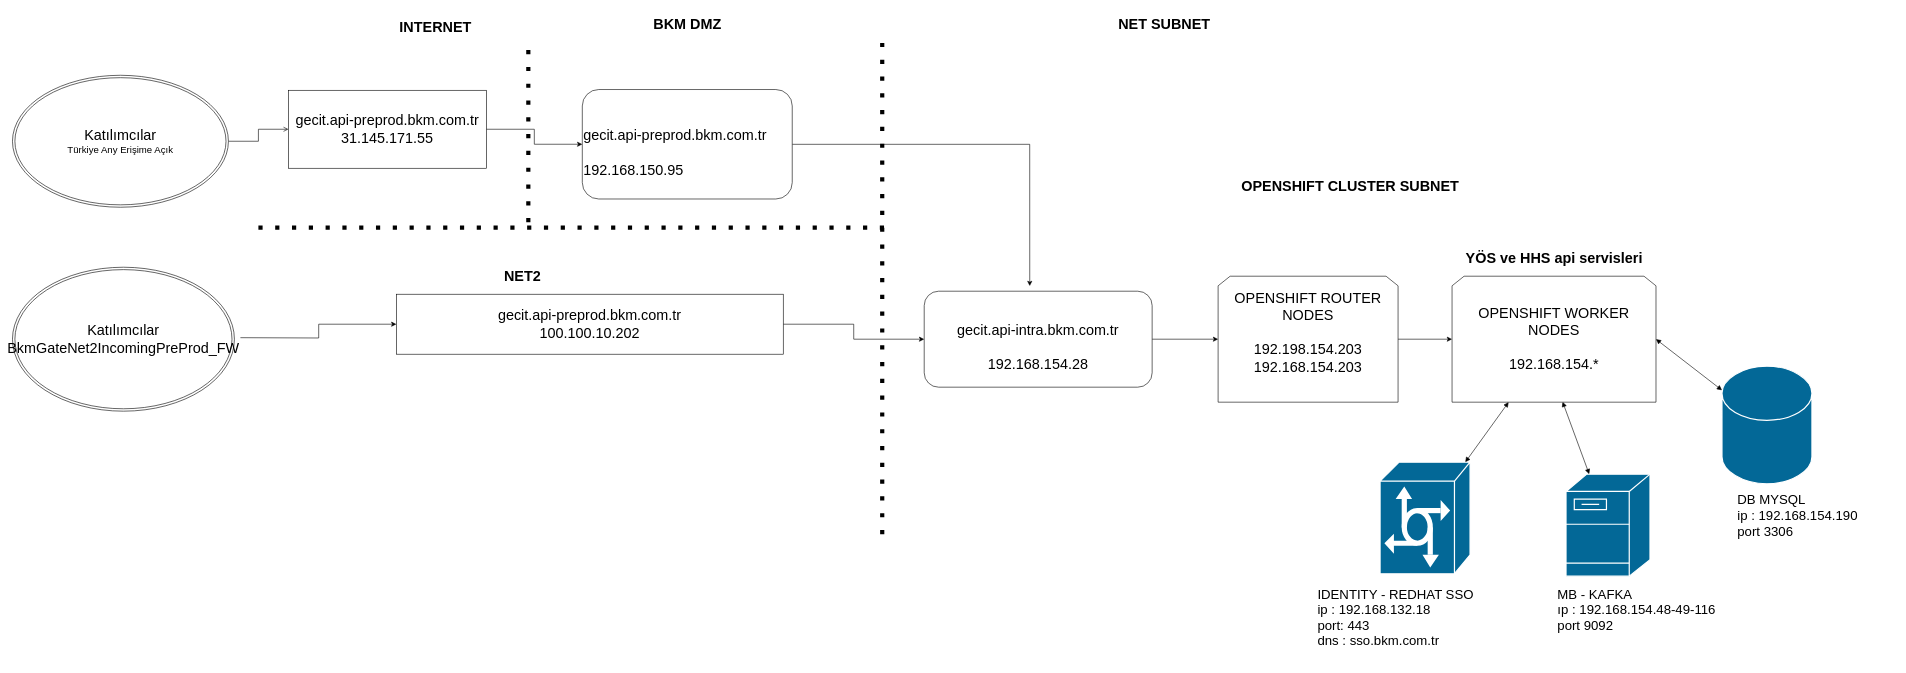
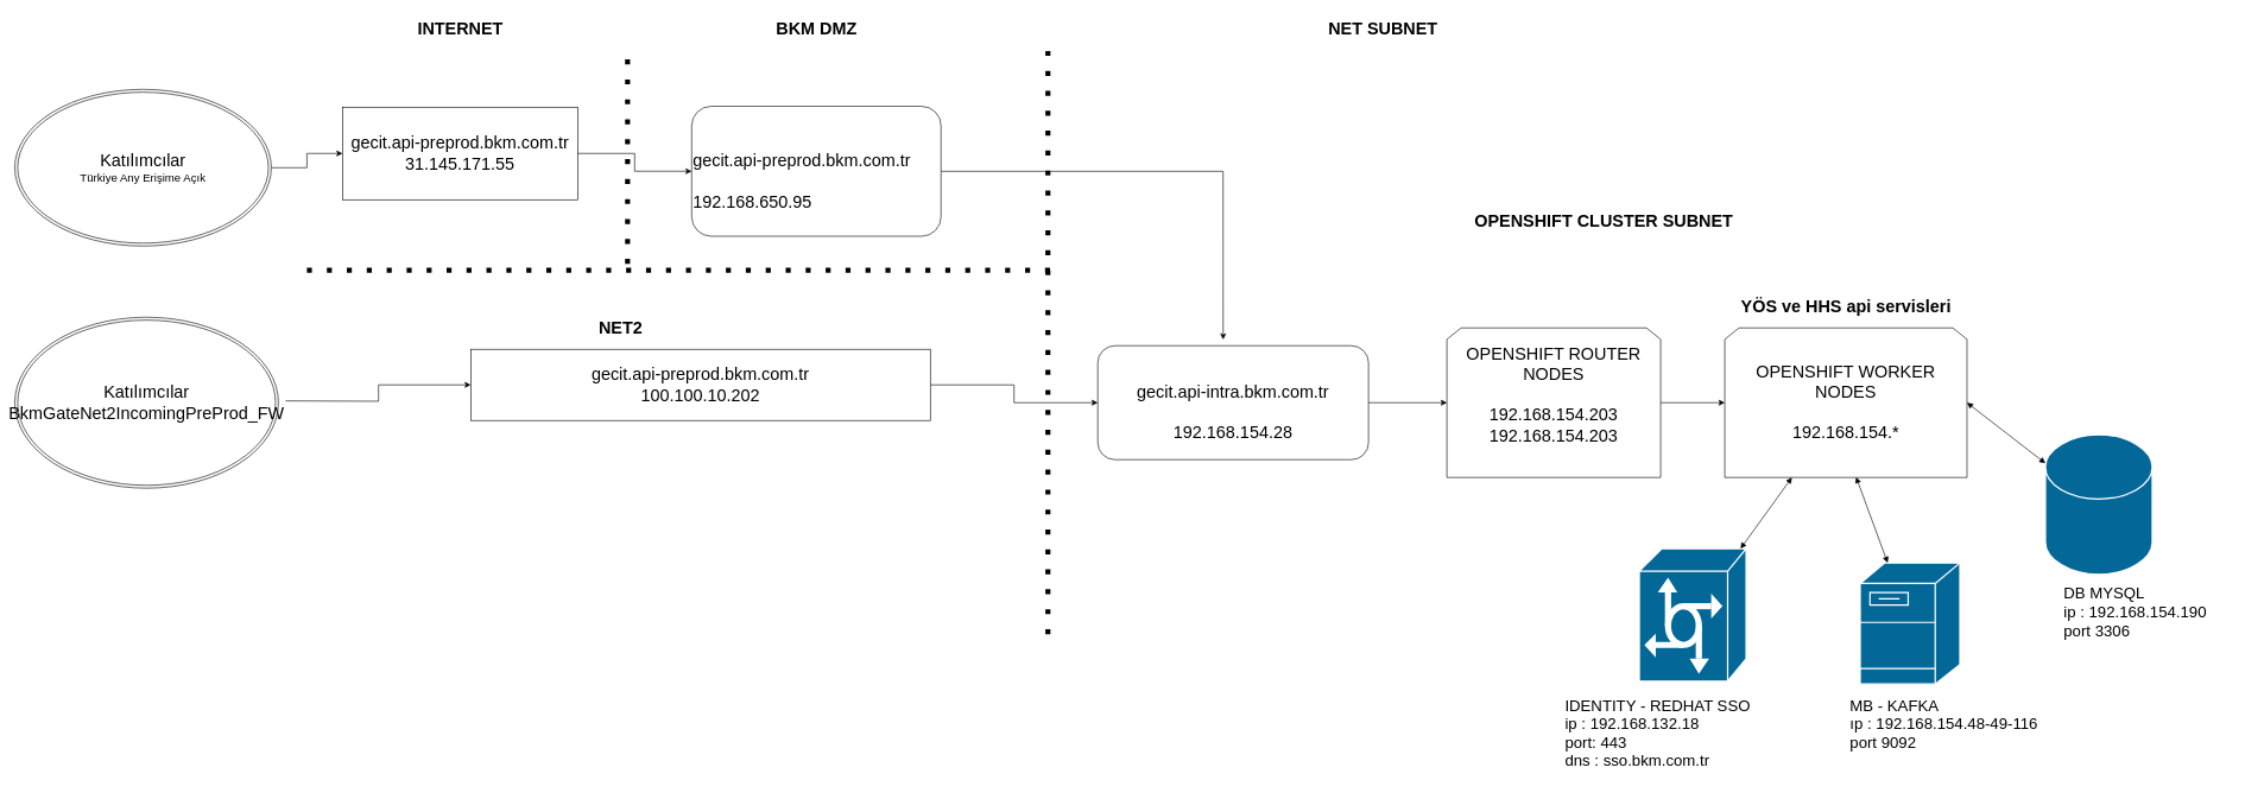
  <mxCell id="0" />
  <mxCell id="1" parent="0" />
- <mxCell id="2" value="INTERNET" style="text;strokeColor=none;fillColor=none;html=1;fontSize=24;fontStyle=1;verticalAlign=middle;align=center;" parent="1" vertex="1"><mxGeometry x="675" y="25" width="100" height="40" as="geometry" /></mxCell>
+ <mxCell id="2" value="INTERNET" style="text;strokeColor=none;fillColor=none;html=1;fontSize=24;fontStyle=1;verticalAlign=middle;align=center;" parent="1" vertex="1"><mxGeometry x="595" y="20" width="100" height="40" as="geometry" /></mxCell>
  <mxCell id="3" style="edgeStyle=orthogonalEdgeStyle;rounded=0;orthogonalLoop=1;jettySize=auto;html=1;entryX=0.463;entryY=-0.054;entryDx=0;entryDy=0;entryPerimeter=0;" parent="1" source="4" target="12" edge="1"><mxGeometry relative="1" as="geometry"><mxPoint x="1715" y="420" as="targetPoint" /></mxGeometry></mxCell>
- <mxCell id="4" value="&lt;font style=&quot;font-size: 24px;&quot;&gt;&lt;br&gt;gecit.api-preprod.bkm.com.tr&lt;br&gt;&lt;br&gt;&lt;/font&gt;&lt;table width=&quot;166&quot; cellspacing=&quot;0&quot; cellpadding=&quot;0&quot; border=&quot;0&quot;&gt;&lt;tbody&gt;&lt;tr style=&quot;height:15.0pt&quot; height=&quot;20&quot;&gt;  &lt;td style=&quot;height:15.0pt;width:125pt&quot; width=&quot;166&quot; height=&quot;20&quot;&gt;&lt;p style=&quot;margin-top: 0pt; margin-bottom: 0pt; margin-left: 0in; direction: ltr; unicode-bidi: embed; word-break: normal;&quot;&gt;&lt;font style=&quot;font-size: 24px;&quot;&gt;192.168.150.95&lt;/font&gt;&lt;/p&gt;&lt;/td&gt;&lt;/tr&gt;&lt;/tbody&gt;&lt;/table&gt;" style="rounded=1;whiteSpace=wrap;html=1;align=left;" parent="1" vertex="1"><mxGeometry x="970" y="148.75" width="350" height="182.5" as="geometry" /></mxCell>
+ <mxCell id="4" value="&lt;font style=&quot;font-size: 24px;&quot;&gt;&lt;br&gt;gecit.api-preprod.bkm.com.tr&lt;br&gt;&lt;br&gt;&lt;/font&gt;&lt;table width=&quot;166&quot; cellspacing=&quot;0&quot; cellpadding=&quot;0&quot; border=&quot;0&quot;&gt;&lt;tbody&gt;&lt;tr style=&quot;height:15.0pt&quot; height=&quot;20&quot;&gt;  &lt;td style=&quot;height:15.0pt;width:125pt&quot; width=&quot;166&quot; height=&quot;20&quot;&gt;&lt;p style=&quot;margin-top: 0pt; margin-bottom: 0pt; margin-left: 0in; direction: ltr; unicode-bidi: embed; word-break: normal;&quot;&gt;&lt;font style=&quot;font-size: 24px;&quot;&gt;192.168.650.95&lt;/font&gt;&lt;/p&gt;&lt;/td&gt;&lt;/tr&gt;&lt;/tbody&gt;&lt;/table&gt;" style="rounded=1;whiteSpace=wrap;html=1;align=left;" parent="1" vertex="1"><mxGeometry x="970" y="148.75" width="350" height="182.5" as="geometry" /></mxCell>
  <mxCell id="5" style="edgeStyle=orthogonalEdgeStyle;rounded=0;orthogonalLoop=1;jettySize=auto;html=1;exitX=1;exitY=0.5;exitDx=0;exitDy=0;entryX=0;entryY=0.5;entryDx=0;entryDy=0;" parent="1" source="6" target="29" edge="1"><mxGeometry relative="1" as="geometry" /></mxCell>
- <mxCell id="6" value="&lt;font style=&quot;font-size: 24px;&quot;&gt;OPENSHIFT ROUTER NODES&lt;br style=&quot;&quot;&gt;&lt;br style=&quot;&quot;&gt;&lt;/font&gt;&lt;div style=&quot;&quot;&gt;&lt;span style=&quot;font-size: 24px;&quot;&gt;192.198.154.203&lt;/span&gt;&lt;/div&gt;&lt;div style=&quot;&quot;&gt;&lt;font style=&quot;font-size: 24px;&quot;&gt;192.168.154.203&lt;/font&gt;&lt;/div&gt;&lt;div style=&quot;font-size: 18px;&quot;&gt;&lt;br style=&quot;font-size: 18px;&quot;&gt;&lt;/div&gt;" style="shape=loopLimit;whiteSpace=wrap;html=1;fontSize=18;" parent="1" vertex="1"><mxGeometry x="2030" y="460" width="300" height="210" as="geometry" /></mxCell>
- <mxCell id="7" style="edgeStyle=orthogonalEdgeStyle;rounded=0;orthogonalLoop=1;jettySize=auto;html=1;entryX=0;entryY=0.5;entryDx=0;entryDy=0;exitX=1;exitY=0.5;exitDx=0;exitDy=0;endArrow=open;" parent="1" source="14" target="10" edge="1"><mxGeometry relative="1" as="geometry"><mxPoint x="400" y="190" as="sourcePoint" /></mxGeometry></mxCell>
+ <mxCell id="6" value="&lt;font style=&quot;font-size: 24px;&quot;&gt;OPENSHIFT ROUTER NODES&lt;br style=&quot;&quot;&gt;&lt;br style=&quot;&quot;&gt;&lt;/font&gt;&lt;div style=&quot;&quot;&gt;&lt;span style=&quot;font-size: 24px;&quot;&gt;192.168.154.203&lt;/span&gt;&lt;/div&gt;&lt;div style=&quot;&quot;&gt;&lt;font style=&quot;font-size: 24px;&quot;&gt;192.168.154.203&lt;/font&gt;&lt;/div&gt;&lt;div style=&quot;font-size: 18px;&quot;&gt;&lt;br style=&quot;font-size: 18px;&quot;&gt;&lt;/div&gt;" style="shape=loopLimit;whiteSpace=wrap;html=1;fontSize=18;" parent="1" vertex="1"><mxGeometry x="2030" y="460" width="300" height="210" as="geometry" /></mxCell>
+ <mxCell id="7" style="edgeStyle=orthogonalEdgeStyle;rounded=0;orthogonalLoop=1;jettySize=auto;html=1;entryX=0;entryY=0.5;entryDx=0;entryDy=0;exitX=1;exitY=0.5;exitDx=0;exitDy=0;" parent="1" source="14" target="10" edge="1"><mxGeometry relative="1" as="geometry"><mxPoint x="400" y="190" as="sourcePoint" /></mxGeometry></mxCell>
  <mxCell id="8" value="NET SUBNET" style="text;strokeColor=none;fillColor=none;html=1;fontSize=24;fontStyle=1;verticalAlign=middle;align=center;" parent="1" vertex="1"><mxGeometry x="1890" y="20" width="100" height="40" as="geometry" /></mxCell>
  <mxCell id="9" style="edgeStyle=orthogonalEdgeStyle;rounded=0;orthogonalLoop=1;jettySize=auto;html=1;exitX=1;exitY=0.5;exitDx=0;exitDy=0;entryX=0;entryY=0.5;entryDx=0;entryDy=0;" parent="1" source="10" target="4" edge="1"><mxGeometry relative="1" as="geometry" /></mxCell>
  <mxCell id="10" value="&lt;font style=&quot;font-size: 24px;&quot;&gt;gecit.api-preprod.bkm.com.tr&lt;br&gt;31.145.171.55&lt;/font&gt;" style="rounded=0;whiteSpace=wrap;html=1;" parent="1" vertex="1"><mxGeometry x="480" y="150" width="330" height="130" as="geometry" /></mxCell>
  <mxCell id="11" value="" style="edgeStyle=orthogonalEdgeStyle;rounded=0;orthogonalLoop=1;jettySize=auto;html=1;" parent="1" source="12" target="6" edge="1"><mxGeometry relative="1" as="geometry" /></mxCell>
  <mxCell id="12" value="&lt;font style=&quot;font-size: 24px;&quot;&gt;&lt;br style=&quot;&quot;&gt;gecit.api-intra.bkm.com.tr&lt;br style=&quot;&quot;&gt;&lt;br style=&quot;&quot;&gt;&lt;/font&gt;&lt;font style=&quot;font-size: 24px;&quot;&gt;192.168.154.28&lt;/font&gt;" style="rounded=1;whiteSpace=wrap;html=1;fontSize=17;align=center;" parent="1" vertex="1"><mxGeometry x="1540" y="485" width="380" height="160" as="geometry" /></mxCell>
  <mxCell id="13" style="edgeStyle=orthogonalEdgeStyle;rounded=0;orthogonalLoop=1;jettySize=auto;html=1;entryX=0;entryY=0.5;entryDx=0;entryDy=0;" parent="1" target="17" edge="1"><mxGeometry relative="1" as="geometry"><mxPoint x="400" y="562.455" as="sourcePoint" /></mxGeometry></mxCell>
  <mxCell id="14" value="&lt;font style=&quot;font-size: 24px;&quot;&gt;Katılımcılar&lt;br&gt;&lt;/font&gt;&lt;span lang=&quot;TR&quot;&gt;&lt;font size=&quot;3&quot;&gt;Türkiye Any Erişime Açık&lt;/font&gt;&lt;br&gt;&lt;/span&gt;" style="ellipse;shape=doubleEllipse;whiteSpace=wrap;html=1;" parent="1" vertex="1"><mxGeometry x="20" y="125" width="360" height="220" as="geometry" /></mxCell>
  <mxCell id="15" value="NET2" style="text;strokeColor=none;fillColor=none;html=1;fontSize=24;fontStyle=1;verticalAlign=middle;align=center;" parent="1" vertex="1"><mxGeometry x="820" y="440" width="100" height="40" as="geometry" /></mxCell>
  <mxCell id="16" style="edgeStyle=orthogonalEdgeStyle;rounded=0;orthogonalLoop=1;jettySize=auto;html=1;exitX=1;exitY=0.5;exitDx=0;exitDy=0;entryX=0;entryY=0.5;entryDx=0;entryDy=0;" parent="1" source="17" target="12" edge="1"><mxGeometry relative="1" as="geometry" /></mxCell>
  <mxCell id="17" value="&lt;font style=&quot;font-size: 24px;&quot;&gt;gecit.api-preprod.bkm.com.tr&lt;br&gt;100.100.10.202&lt;/font&gt;" style="rounded=0;whiteSpace=wrap;html=1;" parent="1" vertex="1"><mxGeometry x="660" y="490" width="645" height="100" as="geometry" /></mxCell>
  <mxCell id="18" value="" style="endArrow=none;dashed=1;html=1;dashPattern=1 3;strokeWidth=7;rounded=0;" parent="1" edge="1"><mxGeometry width="50" height="50" relative="1" as="geometry"><mxPoint x="880" y="370" as="sourcePoint" /><mxPoint x="880" y="70" as="targetPoint" /></mxGeometry></mxCell>
  <mxCell id="19" value="" style="endArrow=none;dashed=1;html=1;dashPattern=1 3;strokeWidth=7;rounded=0;" parent="1" edge="1"><mxGeometry width="50" height="50" relative="1" as="geometry"><mxPoint x="1470" y="890" as="sourcePoint" /><mxPoint x="1470" y="50" as="targetPoint" /></mxGeometry></mxCell>
  <mxCell id="20" value="OPENSHIFT CLUSTER SUBNET" style="text;strokeColor=none;fillColor=none;html=1;fontSize=24;fontStyle=1;verticalAlign=middle;align=center;" parent="1" vertex="1"><mxGeometry x="1970" y="291.25" width="560" height="40" as="geometry" /></mxCell>
  <mxCell id="21" value="" style="shape=mxgraph.cisco.storage.relational_database;sketch=0;html=1;pointerEvents=1;dashed=0;fillColor=#036897;strokeColor=#ffffff;strokeWidth=2;verticalLabelPosition=bottom;verticalAlign=top;align=center;outlineConnect=0;" parent="1" vertex="1"><mxGeometry x="2870" y="610" width="150" height="196" as="geometry" /></mxCell>
  <mxCell id="22" value="DB MYSQL&#10;ip : 192.168.154.190&#10;port 3306 " style="text;strokeColor=none;fillColor=none;spacingLeft=4;spacingRight=4;overflow=hidden;rotatable=0;points=[[0,0.5],[1,0.5]];portConstraint=eastwest;fontSize=22;" parent="1" vertex="1"><mxGeometry x="2890" y="813" width="265" height="100" as="geometry" /></mxCell>
  <mxCell id="23" value="" style="endArrow=block;startArrow=block;endFill=1;startFill=1;html=1;rounded=0;fontSize=22;exitX=1;exitY=0.5;exitDx=0;exitDy=0;" parent="1" source="29" target="21" edge="1"><mxGeometry width="160" relative="1" as="geometry"><mxPoint x="2260" y="420" as="sourcePoint" /><mxPoint x="2420" y="420" as="targetPoint" /></mxGeometry></mxCell>
  <mxCell id="24" value="" style="shape=mxgraph.cisco.servers.fileserver;sketch=0;html=1;pointerEvents=1;dashed=0;fillColor=#036897;strokeColor=#ffffff;strokeWidth=2;verticalLabelPosition=bottom;verticalAlign=top;align=center;outlineConnect=0;fontSize=22;" parent="1" vertex="1"><mxGeometry x="2610" y="790" width="140" height="170" as="geometry" /></mxCell>
  <mxCell id="25" value="MB - KAFKA&#10;ıp : 192.168.154.48-49-116&#10;port 9092" style="text;strokeColor=none;fillColor=none;spacingLeft=4;spacingRight=4;overflow=hidden;rotatable=0;points=[[0,0.5],[1,0.5]];portConstraint=eastwest;fontSize=22;" parent="1" vertex="1"><mxGeometry x="2590" y="970" width="320" height="110" as="geometry" /></mxCell>
  <mxCell id="26" value="" style="endArrow=block;startArrow=block;endFill=1;startFill=1;html=1;rounded=0;fontSize=22;exitX=0.542;exitY=0.997;exitDx=0;exitDy=0;exitPerimeter=0;" parent="1" source="29" target="24" edge="1"><mxGeometry width="160" relative="1" as="geometry"><mxPoint x="2250" y="612.35" as="sourcePoint" /><mxPoint x="2345" y="589.997" as="targetPoint" /></mxGeometry></mxCell>
  <mxCell id="27" value="" style="shape=mxgraph.cisco.servers.communications_server;sketch=0;html=1;pointerEvents=1;dashed=0;fillColor=#036897;strokeColor=#ffffff;strokeWidth=2;verticalLabelPosition=bottom;verticalAlign=top;align=center;outlineConnect=0;fontSize=22;" parent="1" vertex="1"><mxGeometry x="2300" y="770" width="150" height="186" as="geometry" /></mxCell>
  <mxCell id="28" value="IDENTITY - REDHAT SSO &#10;ip : 192.168.132.18&#10;port: 443&#10;dns : sso.bkm.com.tr" style="text;strokeColor=none;fillColor=none;spacingLeft=4;spacingRight=4;overflow=hidden;rotatable=0;points=[[0,0.5],[1,0.5]];portConstraint=eastwest;fontSize=22;" parent="1" vertex="1"><mxGeometry x="2190" y="970" width="380" height="130" as="geometry" /></mxCell>
  <mxCell id="29" value="&lt;font style=&quot;font-size: 24px;&quot;&gt;OPENSHIFT WORKER NODES&lt;br style=&quot;&quot;&gt;&lt;br style=&quot;&quot;&gt;&lt;/font&gt;&lt;div style=&quot;&quot;&gt;&lt;font style=&quot;font-size: 24px;&quot;&gt;192.168.154.*&lt;/font&gt;&lt;br&gt;&lt;/div&gt;" style="shape=loopLimit;whiteSpace=wrap;html=1;fontSize=18;" parent="1" vertex="1"><mxGeometry x="2420" y="460" width="340" height="210" as="geometry" /></mxCell>
  <mxCell id="30" value="" style="endArrow=block;startArrow=block;endFill=1;startFill=1;html=1;rounded=0;fontSize=22;" parent="1" source="29" target="27" edge="1"><mxGeometry width="160" relative="1" as="geometry"><mxPoint x="2470" y="680" as="sourcePoint" /><mxPoint x="2529.41" y="765" as="targetPoint" /></mxGeometry></mxCell>
  <mxCell id="31" value="" style="endArrow=none;dashed=1;html=1;dashPattern=1 3;strokeWidth=7;rounded=0;" parent="1" edge="1"><mxGeometry width="50" height="50" relative="1" as="geometry"><mxPoint x="430" y="379" as="sourcePoint" /><mxPoint x="1480" y="379.09" as="targetPoint" /></mxGeometry></mxCell>
  <mxCell id="32" value="BKM DMZ" style="text;strokeColor=none;fillColor=none;html=1;fontSize=24;fontStyle=1;verticalAlign=middle;align=center;" parent="1" vertex="1"><mxGeometry x="1095" y="20" width="100" height="40" as="geometry" /></mxCell>
  <mxCell id="33" value="&lt;span lang=&quot;TR&quot;&gt;&lt;font style=&quot;font-size: 24px;&quot;&gt;Katılımcılar&lt;br style=&quot;border-color: var(--border-color);&quot;&gt;BkmGateNet2IncomingPreProd_FW&lt;/font&gt;&lt;br&gt;&lt;/span&gt;" style="ellipse;shape=doubleEllipse;whiteSpace=wrap;html=1;" parent="1" vertex="1"><mxGeometry x="20" y="445" width="370" height="240" as="geometry" /></mxCell>
  <mxCell id="34" value="YÖS ve HHS api servisleri" style="text;strokeColor=none;fillColor=none;html=1;fontSize=24;fontStyle=1;verticalAlign=middle;align=center;" parent="1" vertex="1"><mxGeometry x="2310" y="410" width="560" height="40" as="geometry" /></mxCell>
